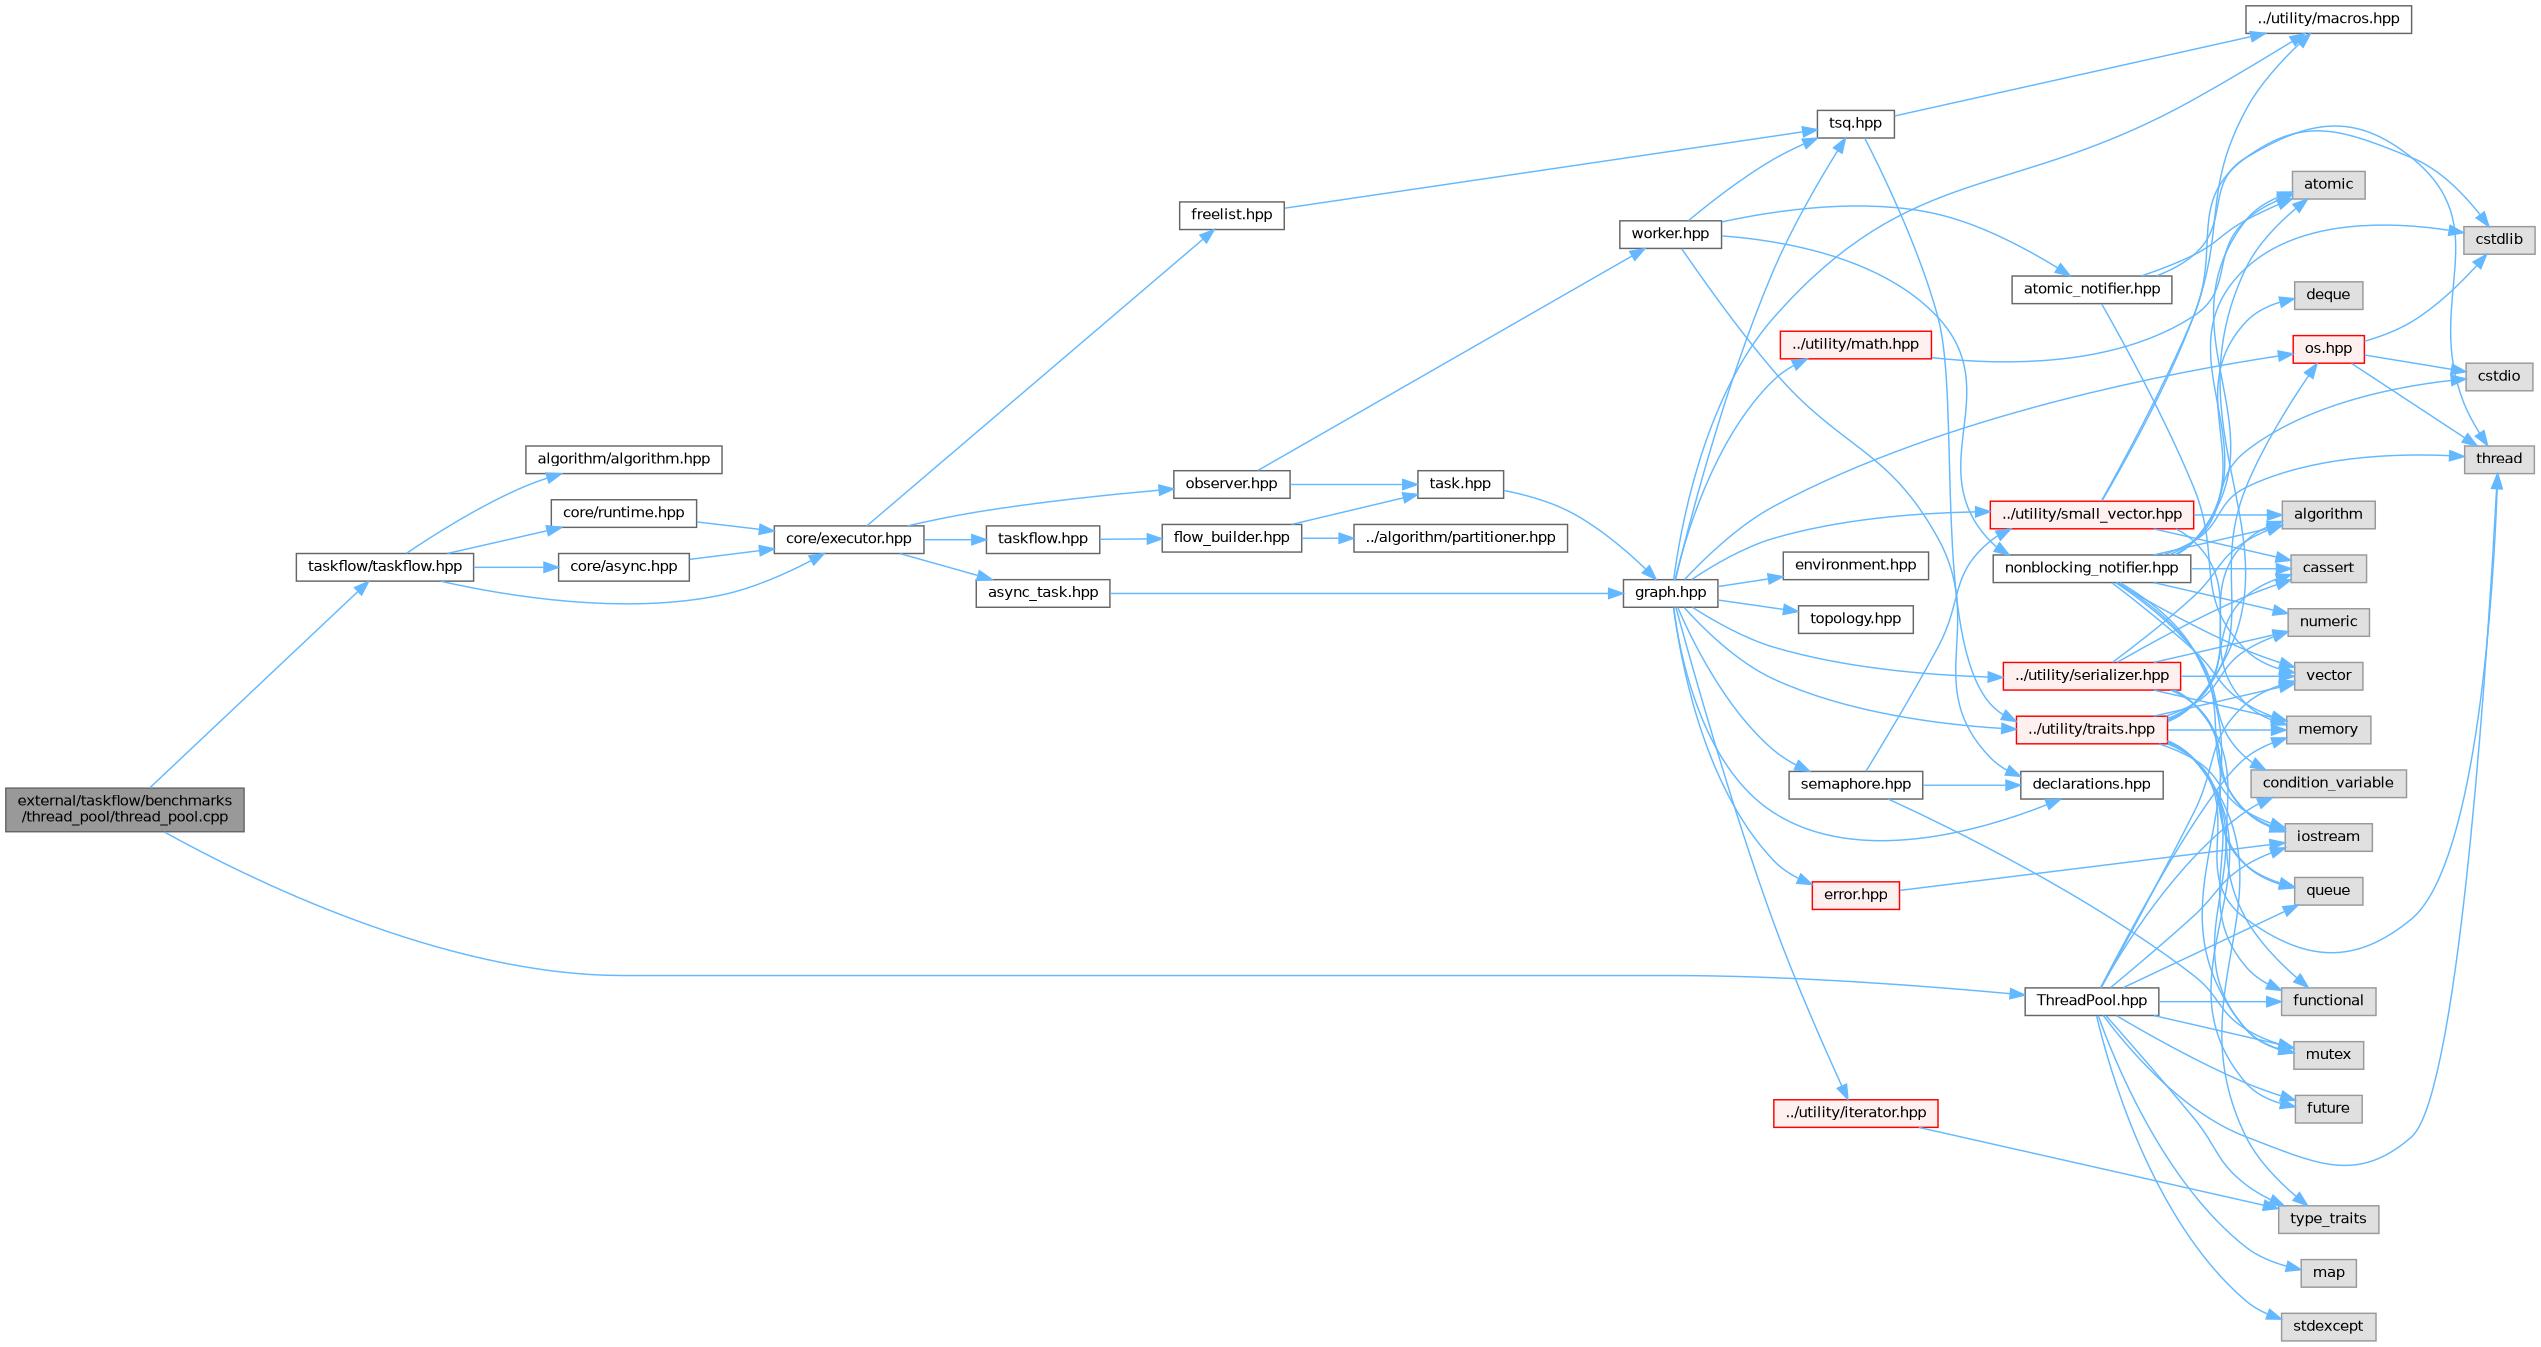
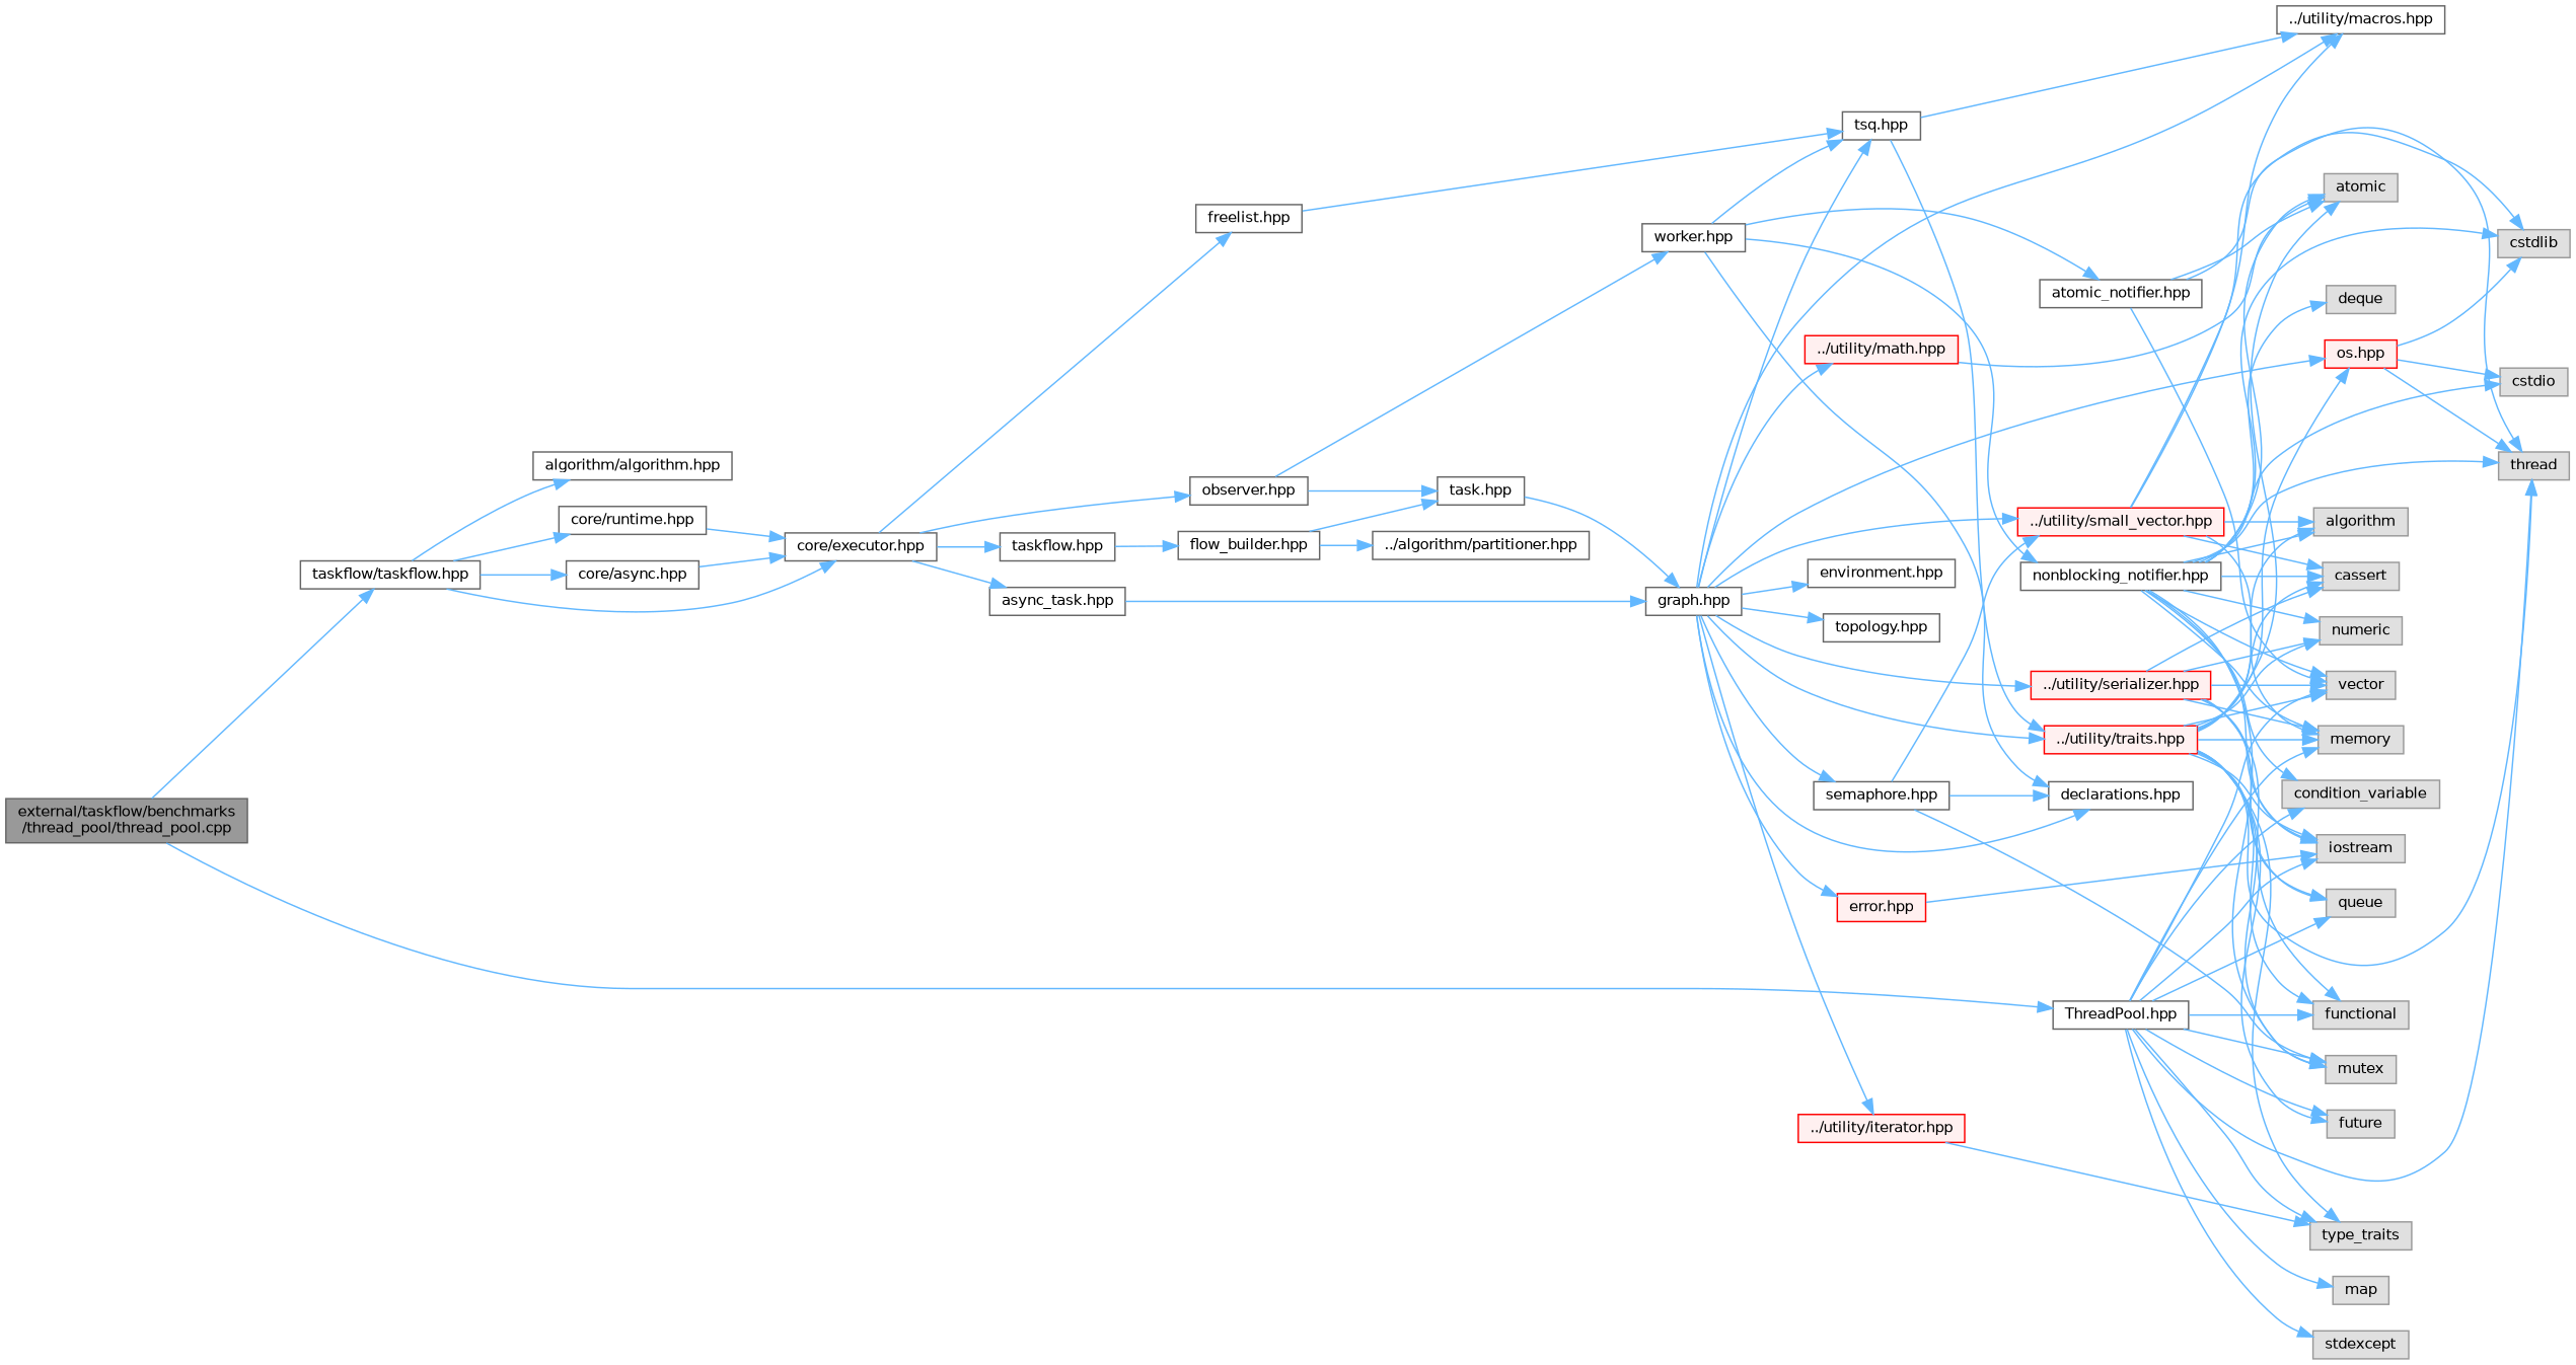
  digraph {
    rankdir=LR
    node [color=grey40 fillcolor=white fontname=Helvetica fontsize=10 shape=box style=filled]
    edge [color=steelblue1 fontname=Helvetica fontsize=10 labelfontname=Helvetica labelfontsize=10 style=solid]
    n1 [color=gray40 fillcolor=grey60 fontcolor=black height=0.2 label="external/taskflow/benchmarks\l/thread_pool/thread_pool.cpp" width=0.4]
    n2 [height=0.2 label="taskflow/taskflow.hpp" width=0.4]
    n3 [height=0.2 label="ThreadPool.hpp" width=0.4]
    n4 [height=0.2 label="core/executor.hpp" width=0.4]
    n5 [height=0.2 label="core/runtime.hpp" width=0.4]
    n6 [height=0.2 label="core/async.hpp" width=0.4]
    n7 [height=0.2 label="algorithm/algorithm.hpp" width=0.4]
    n8 [color=grey60 fillcolor="#E0E0E0" height=0.2 label=type_traits width=0.4]
    n9 [color=grey60 fillcolor="#E0E0E0" height=0.2 label=iostream width=0.4]
    n10 [color=grey60 fillcolor="#E0E0E0" height=0.2 label=mutex width=0.4]
    n11 [color=grey60 fillcolor="#E0E0E0" height=0.2 label=queue width=0.4]
    n12 [color=grey60 fillcolor="#E0E0E0" height=0.2 label=vector width=0.4]
    n13 [color=grey60 fillcolor="#E0E0E0" height=0.2 label=memory width=0.4]
    n14 [color=grey60 fillcolor="#E0E0E0" height=0.2 label=thread width=0.4]
    n15 [color=grey60 fillcolor="#E0E0E0" height=0.2 label=future width=0.4]
    n16 [color=grey60 fillcolor="#E0E0E0" height=0.2 label=functional width=0.4]
    n17 [color=grey60 fillcolor="#E0E0E0" height=0.2 label=map width=0.4]
    n18 [color=grey60 fillcolor="#E0E0E0" height=0.2 label=condition_variable width=0.4]
    n19 [color=grey60 fillcolor="#E0E0E0" height=0.2 label=stdexcept width=0.4]
    n20 [height=0.2 label="observer.hpp" width=0.4]
    n21 [height=0.2 label="taskflow.hpp" width=0.4]
    n22 [height=0.2 label="async_task.hpp" width=0.4]
    n23 [height=0.2 label="freelist.hpp" width=0.4]
    n24 [height=0.2 label="task.hpp" width=0.4]
    n25 [height=0.2 label="worker.hpp" width=0.4]
    n26 [height=0.2 label="flow_builder.hpp" width=0.4]
    n27 [height=0.2 label="graph.hpp" width=0.4]
    n28 [height=0.2 label="tsq.hpp" width=0.4]
    n29 [height=0.2 label="declarations.hpp" width=0.4]
    n30 [height=0.2 label="atomic_notifier.hpp" width=0.4]
    n31 [height=0.2 label="nonblocking_notifier.hpp" width=0.4]
    n32 [height=0.2 label="../utility/macros.hpp" width=0.4]
    n33 [color=red fillcolor="#FFF0F0" height=0.2 label="../utility/traits.hpp" width=0.4]
    n34 [color=red fillcolor="#FFF0F0" height=0.2 label="os.hpp" width=0.4]
    n35 [color=red fillcolor="#FFF0F0" height=0.2 label="../utility/iterator.hpp" width=0.4]
    n36 [color=red fillcolor="#FFF0F0" height=0.2 label="../utility/math.hpp" width=0.4]
    n37 [color=red fillcolor="#FFF0F0" height=0.2 label="../utility/small_vector.hpp" width=0.4]
    n38 [color=red fillcolor="#FFF0F0" height=0.2 label="../utility/serializer.hpp" width=0.4]
    n39 [color=red fillcolor="#FFF0F0" height=0.2 label="error.hpp" width=0.4]
    n40 [height=0.2 label="semaphore.hpp" width=0.4]
    n41 [height=0.2 label="environment.hpp" width=0.4]
    n42 [height=0.2 label="topology.hpp" width=0.4]
    n43 [color=grey60 fillcolor="#E0E0E0" height=0.2 label=algorithm width=0.4]
    n44 [color=grey60 fillcolor="#E0E0E0" height=0.2 label=atomic width=0.4]
    n45 [color=grey60 fillcolor="#E0E0E0" height=0.2 label=numeric width=0.4]
    n46 [color=grey60 fillcolor="#E0E0E0" height=0.2 label=cassert width=0.4]
    n47 [color=grey60 fillcolor="#E0E0E0" height=0.2 label=cstdlib width=0.4]
    n48 [color=grey60 fillcolor="#E0E0E0" height=0.2 label=cstdio width=0.4]
    n49 [color=grey60 fillcolor="#E0E0E0" height=0.2 label=deque width=0.4]
    n50 [height=0.2 label="../algorithm/partitioner.hpp" width=0.4]
    n1 -> n2
    n1 -> n3
    n2 -> n4
    n2 -> n5
    n2 -> n6
    n2 -> n7
    n3 -> n8
    n3 -> n9
    n3 -> n10
    n3 -> n11
    n3 -> n12
    n3 -> n13
    n3 -> n14
    n3 -> n15
    n3 -> n16
    n3 -> n17
    n3 -> n18
    n3 -> n19
    n4 -> n20
    n4 -> n21
    n4 -> n22
    n4 -> n23
    n5 -> n4
    n6 -> n4
    n20 -> n24
    n20 -> n25
    n21 -> n26
    n22 -> n27
    n23 -> n28
    n24 -> n27
    n25 -> n28
    n25 -> n29
    n25 -> n30
    n25 -> n31
    n26 -> n24
    n26 -> n50
    n27 -> n28
    n27 -> n29
    n27 -> n32
    n27 -> n33
    n27 -> n34
    n27 -> n35
    n27 -> n36
    n27 -> n37
    n27 -> n38
    n27 -> n39
    n27 -> n40
    n27 -> n41
    n27 -> n42
    n28 -> n32
    n28 -> n33
    n30 -> n12
    n30 -> n14
    n30 -> n44
    n31 -> n9
    n31 -> n10
    n31 -> n12
    n31 -> n13
    n31 -> n14
    n31 -> n18
    n31 -> n43
    n31 -> n44
    n31 -> n45
    n31 -> n46
    n31 -> n47
    n31 -> n48
    n31 -> n49
    n33 -> n8
    n33 -> n9
    n33 -> n10
    n33 -> n11
    n33 -> n12
    n33 -> n13
    n33 -> n14
    n33 -> n15
    n33 -> n16
    n33 -> n34
    n33 -> n43
    n33 -> n44
    n33 -> n45
    n33 -> n46
    n34 -> n14
    n34 -> n47
    n34 -> n48
    n35 -> n8
    n36 -> n44
    n37 -> n13
    n37 -> n32
    n37 -> n43
    n37 -> n46
    n37 -> n47
    n38 -> n9
    n38 -> n11
    n38 -> n12
    n38 -> n13
    n38 -> n16
-   n38 -> n43
    n38 -> n45
    n38 -> n46
    n39 -> n9
    n40 -> n10
    n40 -> n29
    n40 -> n37
  }
